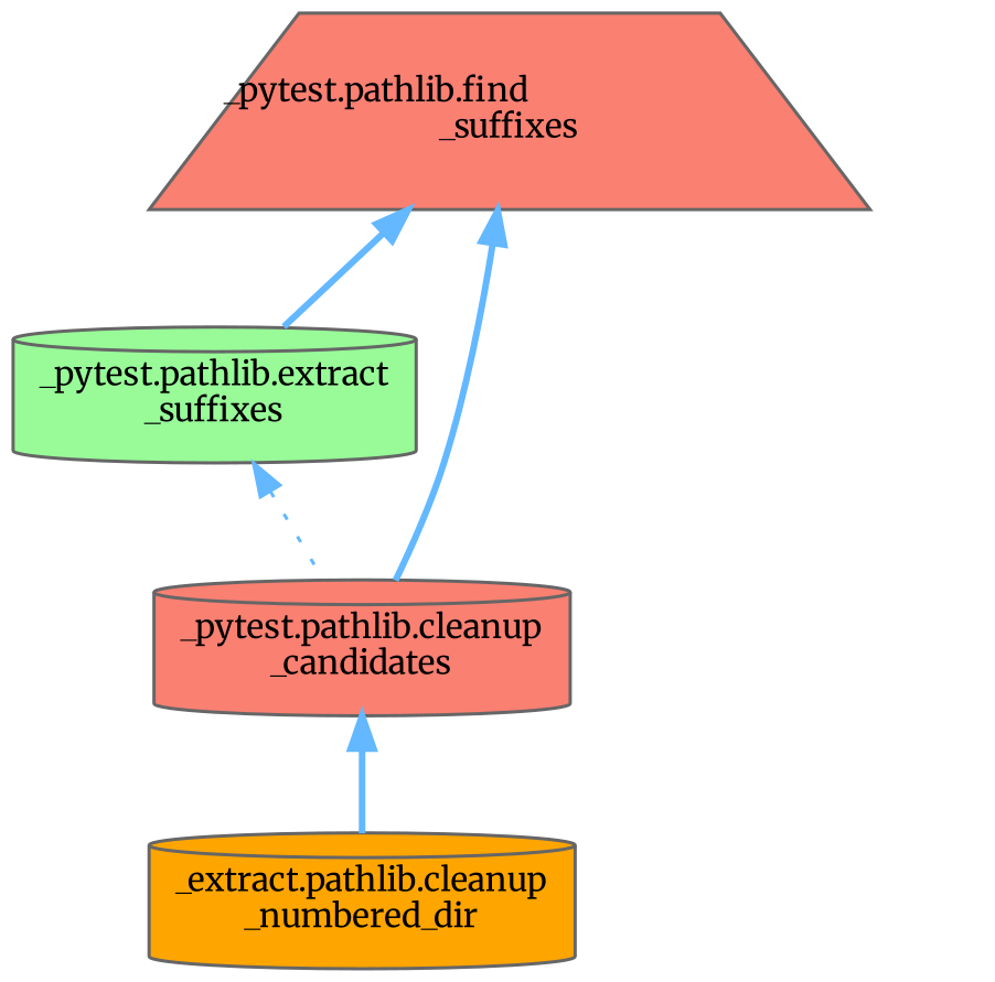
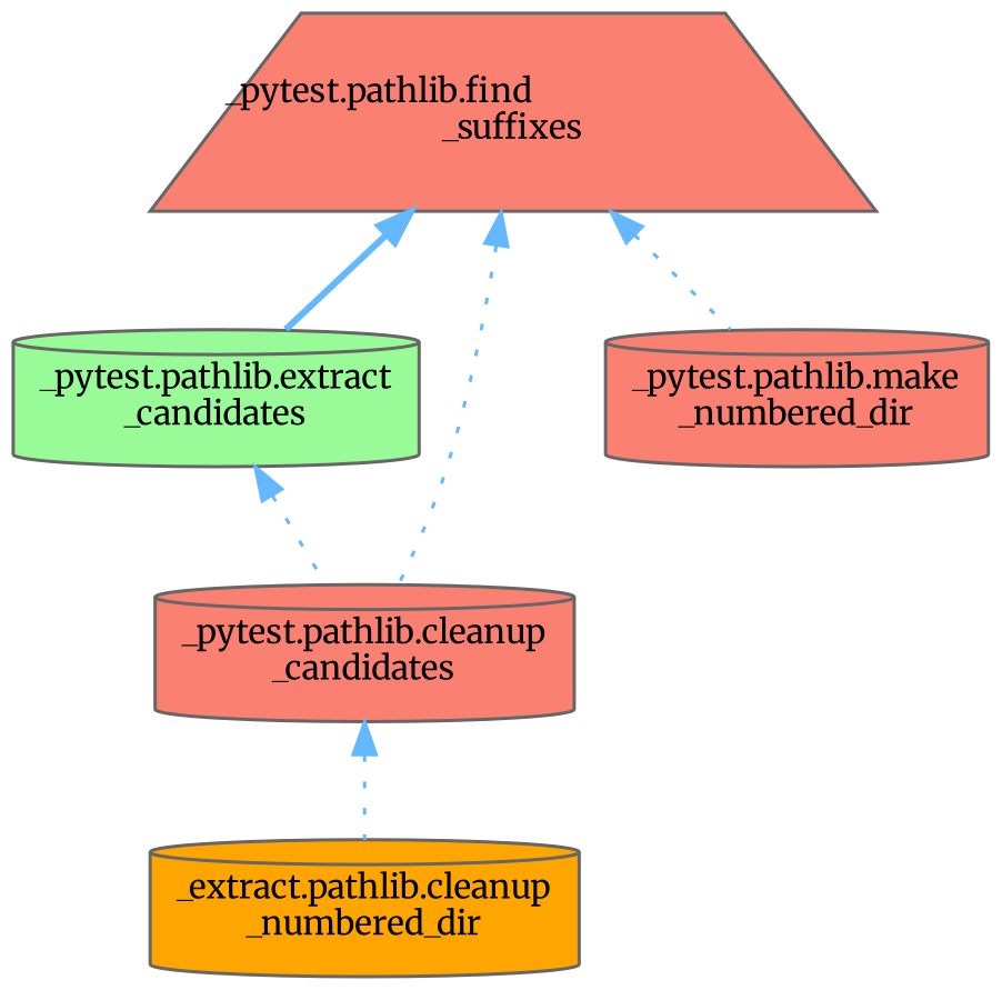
  digraph {
    fontname=Merriweather
    rankdir=TB
    node [color=grey40 fillcolor=salmon fontname=Merriweather fontsize=10 shape=cylinder style=filled]
    edge [color=steelblue1 dir=back fontname=Merriweather fontsize=10 labelfontname=Helvetica labelfontsize=10 style=dotted]
-   n1 [color=gray40 fillcolor=palegreen fontcolor=black height=0.2 label="_pytest.pathlib.extract\l_suffixes" width=0.4]
+   n1 [color=gray40 fillcolor=palegreen fontcolor=black height=0.2 label="_pytest.pathlib.extract\l_candidates" width=0.4]
    n2 [height=0.2 label="_pytest.pathlib.cleanup\l_candidates" width=0.4]
    n3 [fillcolor=orange height=0.2 label="_extract.pathlib.cleanup\l_numbered_dir" width=0.4]
    n4 [height=0.2 label="_pytest.pathlib.find\l_suffixes" shape=trapezium width=0.4]
+   n5 [height=0.2 label="_pytest.pathlib.make\l_numbered_dir" width=0.4]
    n1 -> n2
-   n2 -> n3 [style=bold]
+   n2 -> n3
    n4 -> n1 [style=bold]
-   n4 -> n2 [style=bold]
+   n4 -> n2
+   n4 -> n5
  }
